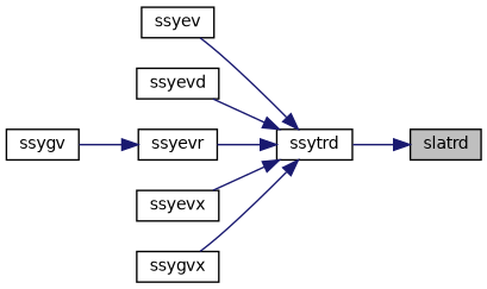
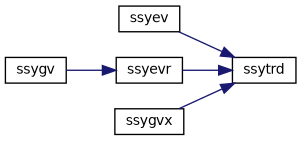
  digraph {
    rankdir=RL
    node [color=black fillcolor=white fontname=Helvetica fontsize=10 shape=record style=filled]
    edge [color=midnightblue dir=back fontname=Helvetica fontsize=10 labelfontname=Helvetica labelfontsize=10 style=solid]
-   n1 [fillcolor=grey75 fontcolor=black height=0.2 label=slatrd width=0.4]
    n2 [height=0.2 label=ssytrd width=0.4]
    n3 [height=0.2 label=ssyev width=0.4]
-   n4 [height=0.2 label=ssyevd width=0.4]
    n5 [height=0.2 label=ssyevr width=0.4]
-   n6 [height=0.2 label=ssyevx width=0.4]
    n7 [height=0.2 label=ssygvx width=0.4]
    n8 [height=0.2 label=ssygv width=0.4]
-   n1 -> n2
    n2 -> n3
-   n2 -> n4
    n2 -> n5
-   n2 -> n6
    n2 -> n7
    n5 -> n8
  }
